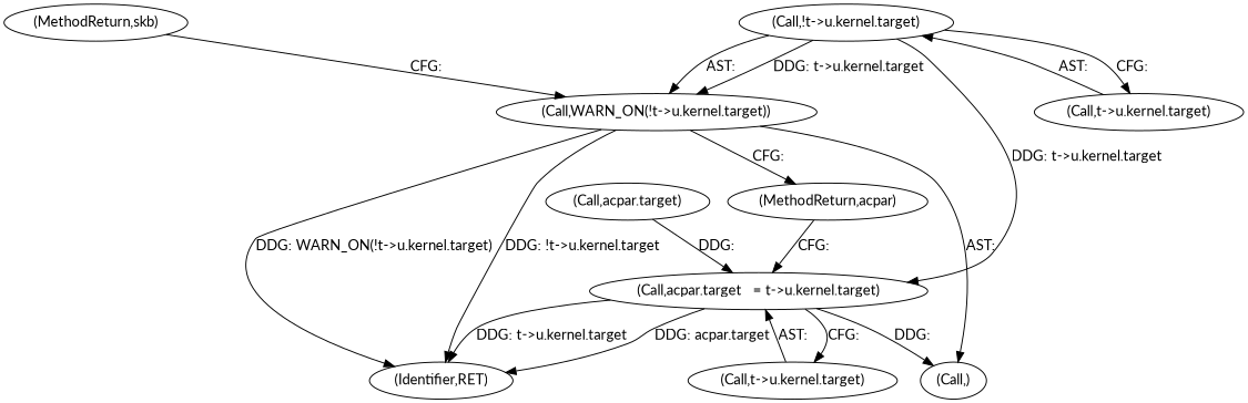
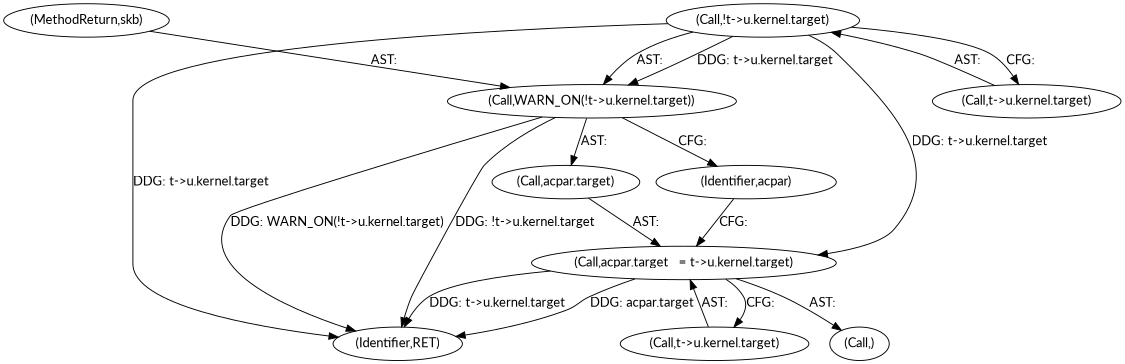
  digraph {
    fontname=Lato
    node [fontname=Lato]
    edge [fontname=Lato]
    n1 [label="(Call,!t->u.kernel.target)"]
    n2 [label="(Call,WARN_ON(!t->u.kernel.target))"]
    n3 [label="(Call,acpar.target   = t->u.kernel.target)"]
    n4 [label="(Call,t->u.kernel.target)"]
    n5 [label="(Identifier,RET)"]
    n6 [label="(Call,)"]
-   n7 [label="(MethodReturn,acpar)"]
+   n7 [label="(Identifier,acpar)"]
    n8 [label="(Call,t->u.kernel.target)"]
    n9 [label="(MethodReturn,skb)"]
    n10 [label="(Call,acpar.target)"]
    n1 -> n2 [label="AST: "]
    n1 -> n2 [label="DDG: t->u.kernel.target"]
    n1 -> n3 [label="DDG: t->u.kernel.target"]
    n1 -> n4 [label="CFG: "]
+   n1 -> n5 [label="DDG: t->u.kernel.target"]
    n2 -> n5 [label="DDG: !t->u.kernel.target"]
    n2 -> n5 [label="DDG: WARN_ON(!t->u.kernel.target)"]
-   n2 -> n6 [label="AST: "]
+   n2 -> n10 [label="AST: "]
    n2 -> n7 [label="CFG: "]
    n3 -> n5 [label="DDG: t->u.kernel.target"]
    n3 -> n5 [label="DDG: acpar.target"]
-   n3 -> n6 [label="DDG: "]
+   n3 -> n6 [label="AST: "]
    n3 -> n8 [label="CFG: "]
    n4 -> n1 [label="AST: "]
    n7 -> n3 [label="CFG: "]
    n8 -> n3 [label="AST: "]
-   n9 -> n2 [label="CFG: "]
-   n10 -> n3 [label="DDG: "]
+   n9 -> n2 [label="AST: "]
+   n10 -> n3 [label="AST: "]
  }
